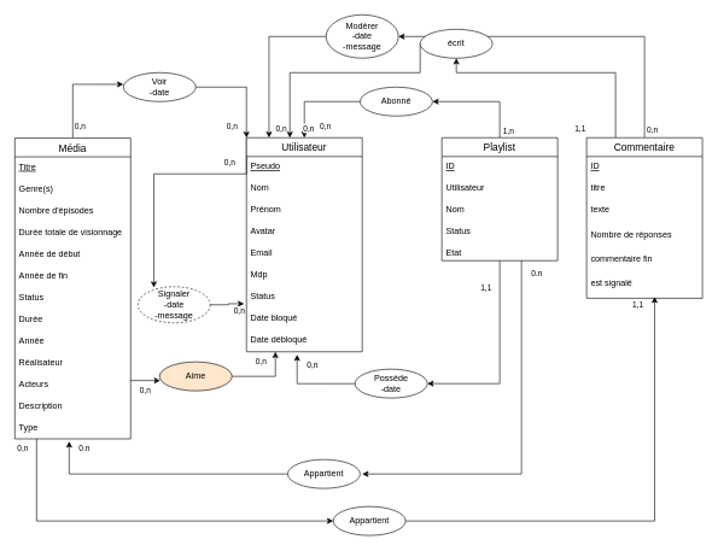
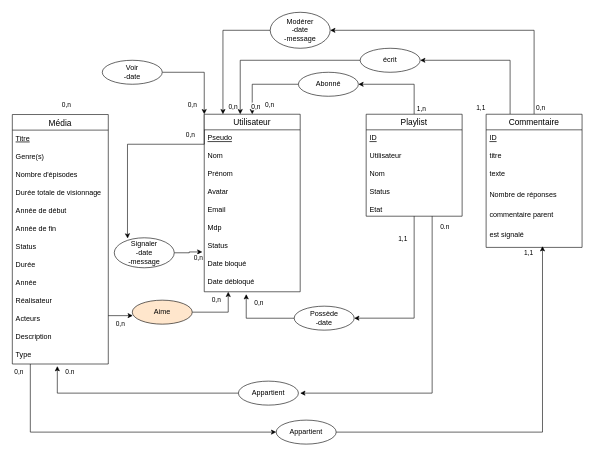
  <mxCell id="0" />
  <mxCell id="1" parent="0" />
- <mxCell id="2" style="edgeStyle=orthogonalEdgeStyle;rounded=0;orthogonalLoop=1;jettySize=auto;html=1;entryX=-0.001;entryY=0.403;entryDx=0;entryDy=0;entryPerimeter=0;" edge="1" parent="1" source="6" target="73"><mxGeometry relative="1" as="geometry" /></mxCell>
  <mxCell id="3" style="edgeStyle=orthogonalEdgeStyle;rounded=0;orthogonalLoop=1;jettySize=auto;html=1;" edge="1" parent="1" source="6" target="78"><mxGeometry relative="1" as="geometry"><Array as="points"><mxPoint x="50" y="720" /></Array></mxGeometry></mxCell>
  <mxCell id="4" value="0,n" style="edgeLabel;html=1;align=center;verticalAlign=middle;resizable=0;points=[];" vertex="1" connectable="0" parent="3"><mxGeometry x="-0.944" y="-1" relative="1" as="geometry"><mxPoint x="-19" y="-2" as="offset" /></mxGeometry></mxCell>
  <mxCell id="5" style="edgeStyle=orthogonalEdgeStyle;rounded=0;orthogonalLoop=1;jettySize=auto;html=1;entryX=0.009;entryY=0.645;entryDx=0;entryDy=0;entryPerimeter=0;" edge="1" parent="1" source="6" target="80"><mxGeometry relative="1" as="geometry"><Array as="points"><mxPoint x="180" y="526" /><mxPoint x="180" y="526" /></Array></mxGeometry></mxCell>
  <mxCell id="6" value="Média" style="swimlane;fontStyle=0;childLayout=stackLayout;horizontal=1;startSize=26;horizontalStack=0;resizeParent=1;resizeParentMax=0;resizeLast=0;collapsible=1;marginBottom=0;align=center;fontSize=14;" vertex="1" parent="1"><mxGeometry x="20" y="190.45" width="160" height="416" as="geometry"><mxRectangle x="380" y="240" width="60" height="26" as="alternateBounds" /></mxGeometry></mxCell>
  <mxCell id="7" value="Titre" style="text;strokeColor=none;fillColor=none;spacingLeft=4;spacingRight=4;overflow=hidden;rotatable=0;points=[[0,0.5],[1,0.5]];portConstraint=eastwest;fontSize=12;fontStyle=4" vertex="1" parent="6"><mxGeometry y="26" width="160" height="30" as="geometry" /></mxCell>
  <mxCell id="8" value="Genre(s)" style="text;strokeColor=none;fillColor=none;spacingLeft=4;spacingRight=4;overflow=hidden;rotatable=0;points=[[0,0.5],[1,0.5]];portConstraint=eastwest;fontSize=12;" vertex="1" parent="6"><mxGeometry y="56" width="160" height="30" as="geometry" /></mxCell>
  <mxCell id="9" value="Nombre d'épisodes" style="text;strokeColor=none;fillColor=none;spacingLeft=4;spacingRight=4;overflow=hidden;rotatable=0;points=[[0,0.5],[1,0.5]];portConstraint=eastwest;fontSize=12;" vertex="1" parent="6"><mxGeometry y="86" width="160" height="30" as="geometry" /></mxCell>
  <mxCell id="10" value="Durée totale de visionnage" style="text;strokeColor=none;fillColor=none;spacingLeft=4;spacingRight=4;overflow=hidden;rotatable=0;points=[[0,0.5],[1,0.5]];portConstraint=eastwest;fontSize=12;" vertex="1" parent="6"><mxGeometry y="116" width="160" height="30" as="geometry" /></mxCell>
  <mxCell id="11" value="Année de début" style="text;strokeColor=none;fillColor=none;spacingLeft=4;spacingRight=4;overflow=hidden;rotatable=0;points=[[0,0.5],[1,0.5]];portConstraint=eastwest;fontSize=12;" vertex="1" parent="6"><mxGeometry y="146" width="160" height="30" as="geometry" /></mxCell>
  <mxCell id="12" value="Année de fin" style="text;strokeColor=none;fillColor=none;spacingLeft=4;spacingRight=4;overflow=hidden;rotatable=0;points=[[0,0.5],[1,0.5]];portConstraint=eastwest;fontSize=12;" vertex="1" parent="6"><mxGeometry y="176" width="160" height="30" as="geometry" /></mxCell>
  <mxCell id="13" value="Status" style="text;strokeColor=none;fillColor=none;spacingLeft=4;spacingRight=4;overflow=hidden;rotatable=0;points=[[0,0.5],[1,0.5]];portConstraint=eastwest;fontSize=12;" vertex="1" parent="6"><mxGeometry y="206" width="160" height="30" as="geometry" /></mxCell>
  <mxCell id="14" value="Durée" style="text;strokeColor=none;fillColor=none;spacingLeft=4;spacingRight=4;overflow=hidden;rotatable=0;points=[[0,0.5],[1,0.5]];portConstraint=eastwest;fontSize=12;" vertex="1" parent="6"><mxGeometry y="236" width="160" height="30" as="geometry" /></mxCell>
  <mxCell id="15" value="Année" style="text;strokeColor=none;fillColor=none;spacingLeft=4;spacingRight=4;overflow=hidden;rotatable=0;points=[[0,0.5],[1,0.5]];portConstraint=eastwest;fontSize=12;" vertex="1" parent="6"><mxGeometry y="266" width="160" height="30" as="geometry" /></mxCell>
  <mxCell id="16" value="Réalisateur" style="text;strokeColor=none;fillColor=none;spacingLeft=4;spacingRight=4;overflow=hidden;rotatable=0;points=[[0,0.5],[1,0.5]];portConstraint=eastwest;fontSize=12;" vertex="1" parent="6"><mxGeometry y="296" width="160" height="30" as="geometry" /></mxCell>
  <mxCell id="17" value="Acteurs" style="text;strokeColor=none;fillColor=none;spacingLeft=4;spacingRight=4;overflow=hidden;rotatable=0;points=[[0,0.5],[1,0.5]];portConstraint=eastwest;fontSize=12;" vertex="1" parent="6"><mxGeometry y="326" width="160" height="30" as="geometry" /></mxCell>
  <mxCell id="18" value="Description" style="text;strokeColor=none;fillColor=none;spacingLeft=4;spacingRight=4;overflow=hidden;rotatable=0;points=[[0,0.5],[1,0.5]];portConstraint=eastwest;fontSize=12;" vertex="1" parent="6"><mxGeometry y="356" width="160" height="30" as="geometry" /></mxCell>
  <mxCell id="19" value="Type" style="text;strokeColor=none;fillColor=none;spacingLeft=4;spacingRight=4;overflow=hidden;rotatable=0;points=[[0,0.5],[1,0.5]];portConstraint=eastwest;fontSize=12;" vertex="1" parent="6"><mxGeometry y="386" width="160" height="30" as="geometry" /></mxCell>
  <mxCell id="20" style="edgeStyle=orthogonalEdgeStyle;rounded=0;orthogonalLoop=1;jettySize=auto;html=1;exitX=0;exitY=0;exitDx=0;exitDy=0;entryX=0.223;entryY=0.024;entryDx=0;entryDy=0;entryPerimeter=0;" edge="1" parent="1" source="21" target="70"><mxGeometry relative="1" as="geometry"><Array as="points"><mxPoint x="340" y="240" /><mxPoint x="212" y="240" /><mxPoint x="212" y="390" /></Array></mxGeometry></mxCell>
  <mxCell id="21" value="Utilisateur" style="swimlane;fontStyle=0;childLayout=stackLayout;horizontal=1;startSize=26;horizontalStack=0;resizeParent=1;resizeParentMax=0;resizeLast=0;collapsible=1;marginBottom=0;align=center;fontSize=14;" vertex="1" parent="1"><mxGeometry x="340" y="190" width="160" height="296" as="geometry"><mxRectangle x="380" y="240" width="60" height="26" as="alternateBounds" /></mxGeometry></mxCell>
  <mxCell id="22" value="Pseudo" style="text;strokeColor=none;fillColor=none;spacingLeft=4;spacingRight=4;overflow=hidden;rotatable=0;points=[[0,0.5],[1,0.5]];portConstraint=eastwest;fontSize=12;fontStyle=4" vertex="1" parent="21"><mxGeometry y="26" width="160" height="30" as="geometry" /></mxCell>
  <mxCell id="23" value="Nom" style="text;strokeColor=none;fillColor=none;spacingLeft=4;spacingRight=4;overflow=hidden;rotatable=0;points=[[0,0.5],[1,0.5]];portConstraint=eastwest;fontSize=12;" vertex="1" parent="21"><mxGeometry y="56" width="160" height="30" as="geometry" /></mxCell>
  <mxCell id="24" value="Prénom" style="text;strokeColor=none;fillColor=none;spacingLeft=4;spacingRight=4;overflow=hidden;rotatable=0;points=[[0,0.5],[1,0.5]];portConstraint=eastwest;fontSize=12;" vertex="1" parent="21"><mxGeometry y="86" width="160" height="30" as="geometry" /></mxCell>
  <mxCell id="25" value="Avatar" style="text;strokeColor=none;fillColor=none;spacingLeft=4;spacingRight=4;overflow=hidden;rotatable=0;points=[[0,0.5],[1,0.5]];portConstraint=eastwest;fontSize=12;" vertex="1" parent="21"><mxGeometry y="116" width="160" height="30" as="geometry" /></mxCell>
  <mxCell id="26" value="Email" style="text;strokeColor=none;fillColor=none;spacingLeft=4;spacingRight=4;overflow=hidden;rotatable=0;points=[[0,0.5],[1,0.5]];portConstraint=eastwest;fontSize=12;" vertex="1" parent="21"><mxGeometry y="146" width="160" height="30" as="geometry" /></mxCell>
  <mxCell id="27" value="Mdp" style="text;strokeColor=none;fillColor=none;spacingLeft=4;spacingRight=4;overflow=hidden;rotatable=0;points=[[0,0.5],[1,0.5]];portConstraint=eastwest;fontSize=12;" vertex="1" parent="21"><mxGeometry y="176" width="160" height="30" as="geometry" /></mxCell>
  <mxCell id="28" value="Status" style="text;strokeColor=none;fillColor=none;spacingLeft=4;spacingRight=4;overflow=hidden;rotatable=0;points=[[0,0.5],[1,0.5]];portConstraint=eastwest;fontSize=12;" vertex="1" parent="21"><mxGeometry y="206" width="160" height="30" as="geometry" /></mxCell>
  <mxCell id="29" value="Date bloqué" style="text;strokeColor=none;fillColor=none;spacingLeft=4;spacingRight=4;overflow=hidden;rotatable=0;points=[[0,0.5],[1,0.5]];portConstraint=eastwest;fontSize=12;" vertex="1" parent="21"><mxGeometry y="236" width="160" height="30" as="geometry" /></mxCell>
  <mxCell id="30" value="Date débloqué" style="text;strokeColor=none;fillColor=none;spacingLeft=4;spacingRight=4;overflow=hidden;rotatable=0;points=[[0,0.5],[1,0.5]];portConstraint=eastwest;fontSize=12;" vertex="1" parent="21"><mxGeometry y="266" width="160" height="30" as="geometry" /></mxCell>
  <mxCell id="31" style="edgeStyle=orthogonalEdgeStyle;rounded=0;orthogonalLoop=1;jettySize=auto;html=1;entryX=1;entryY=0.5;entryDx=0;entryDy=0;" edge="1" parent="1" source="37" target="45"><mxGeometry relative="1" as="geometry"><mxPoint x="637" y="140" as="targetPoint" /><Array as="points"><mxPoint x="690" y="140" /></Array></mxGeometry></mxCell>
  <mxCell id="32" value="0,n" style="edgeLabel;html=1;align=center;verticalAlign=middle;resizable=0;points=[];" vertex="1" connectable="0" parent="31"><mxGeometry x="-0.294" y="7" relative="1" as="geometry"><mxPoint x="-242" y="27" as="offset" /></mxGeometry></mxCell>
  <mxCell id="33" style="edgeStyle=orthogonalEdgeStyle;rounded=0;orthogonalLoop=1;jettySize=auto;html=1;" edge="1" parent="1" source="37"><mxGeometry relative="1" as="geometry"><mxPoint x="500" y="655" as="targetPoint" /><Array as="points"><mxPoint x="720" y="655" /></Array></mxGeometry></mxCell>
  <mxCell id="34" value="0.n" style="edgeLabel;html=1;align=center;verticalAlign=middle;resizable=0;points=[];" vertex="1" connectable="0" parent="33"><mxGeometry x="-0.933" y="-1" relative="1" as="geometry"><mxPoint x="21" as="offset" /></mxGeometry></mxCell>
  <mxCell id="35" style="edgeStyle=orthogonalEdgeStyle;rounded=0;orthogonalLoop=1;jettySize=auto;html=1;entryX=1;entryY=0.5;entryDx=0;entryDy=0;" edge="1" parent="1" source="37" target="64"><mxGeometry relative="1" as="geometry"><mxPoint x="630" y="480" as="targetPoint" /><Array as="points"><mxPoint x="690" y="530" /></Array></mxGeometry></mxCell>
  <mxCell id="36" value="1,1" style="edgeLabel;html=1;align=center;verticalAlign=middle;resizable=0;points=[];" vertex="1" connectable="0" parent="35"><mxGeometry x="-0.482" y="-1" relative="1" as="geometry"><mxPoint x="-19" y="-33" as="offset" /></mxGeometry></mxCell>
  <mxCell id="37" value="Playlist" style="swimlane;fontStyle=0;childLayout=stackLayout;horizontal=1;startSize=26;horizontalStack=0;resizeParent=1;resizeParentMax=0;resizeLast=0;collapsible=1;marginBottom=0;align=center;fontSize=14;" vertex="1" parent="1"><mxGeometry x="610" y="190" width="160" height="170" as="geometry"><mxRectangle x="380" y="240" width="60" height="26" as="alternateBounds" /></mxGeometry></mxCell>
  <mxCell id="38" value="ID" style="text;strokeColor=none;fillColor=none;spacingLeft=4;spacingRight=4;overflow=hidden;rotatable=0;points=[[0,0.5],[1,0.5]];portConstraint=eastwest;fontSize=12;fontStyle=4" vertex="1" parent="37"><mxGeometry y="26" width="160" height="30" as="geometry" /></mxCell>
  <mxCell id="39" value="Utilisateur" style="text;strokeColor=none;fillColor=none;spacingLeft=4;spacingRight=4;overflow=hidden;rotatable=0;points=[[0,0.5],[1,0.5]];portConstraint=eastwest;fontSize=12;" vertex="1" parent="37"><mxGeometry y="56" width="160" height="30" as="geometry" /></mxCell>
  <mxCell id="40" value="Nom" style="text;strokeColor=none;fillColor=none;spacingLeft=4;spacingRight=4;overflow=hidden;rotatable=0;points=[[0,0.5],[1,0.5]];portConstraint=eastwest;fontSize=12;fontStyle=0" vertex="1" parent="37"><mxGeometry y="86" width="160" height="30" as="geometry" /></mxCell>
  <mxCell id="41" value="Status" style="text;strokeColor=none;fillColor=none;spacingLeft=4;spacingRight=4;overflow=hidden;rotatable=0;points=[[0,0.5],[1,0.5]];portConstraint=eastwest;fontSize=12;" vertex="1" parent="37"><mxGeometry y="116" width="160" height="30" as="geometry" /></mxCell>
  <mxCell id="42" value="Etat" style="text;strokeColor=none;fillColor=none;spacingLeft=4;spacingRight=4;overflow=hidden;rotatable=0;points=[[0,0.5],[1,0.5]];portConstraint=eastwest;fontSize=12;" vertex="1" parent="37"><mxGeometry y="146" width="160" height="24" as="geometry" /></mxCell>
  <mxCell id="43" style="edgeStyle=orthogonalEdgeStyle;rounded=0;orthogonalLoop=1;jettySize=auto;html=1;exitX=0;exitY=0.5;exitDx=0;exitDy=0;" edge="1" parent="1" source="45" target="21"><mxGeometry relative="1" as="geometry" /></mxCell>
  <mxCell id="44" value="1,n" style="edgeLabel;html=1;align=center;verticalAlign=middle;resizable=0;points=[];" vertex="1" connectable="0" parent="43"><mxGeometry x="-0.221" y="11" relative="1" as="geometry"><mxPoint x="253" y="29" as="offset" /></mxGeometry></mxCell>
  <mxCell id="45" value="&lt;div&gt;Abonné&lt;/div&gt;" style="ellipse;whiteSpace=wrap;html=1;align=center;" vertex="1" parent="1"><mxGeometry x="497" y="120" width="100" height="40" as="geometry" /></mxCell>
  <mxCell id="46" style="edgeStyle=orthogonalEdgeStyle;rounded=0;orthogonalLoop=1;jettySize=auto;html=1;entryX=0.469;entryY=1.116;entryDx=0;entryDy=0;entryPerimeter=0;" edge="1" parent="1" source="47" target="19"><mxGeometry relative="1" as="geometry"><mxPoint x="92" y="630" as="targetPoint" /><Array as="points"><mxPoint x="95" y="655" /></Array></mxGeometry></mxCell>
  <mxCell id="47" value="Appartient" style="ellipse;whiteSpace=wrap;html=1;align=center;" vertex="1" parent="1"><mxGeometry x="397" y="635" width="100" height="40" as="geometry" /></mxCell>
  <mxCell id="48" style="edgeStyle=orthogonalEdgeStyle;rounded=0;orthogonalLoop=1;jettySize=auto;html=1;entryX=1;entryY=0.5;entryDx=0;entryDy=0;" edge="1" parent="1" source="51" target="66"><mxGeometry relative="1" as="geometry"><mxPoint x="590" y="40" as="targetPoint" /><Array as="points"><mxPoint x="890" y="50" /></Array></mxGeometry></mxCell>
  <mxCell id="49" value="0,n" style="edgeLabel;html=1;align=center;verticalAlign=middle;resizable=0;points=[];" vertex="1" connectable="0" parent="48"><mxGeometry x="-0.92" y="-2" relative="1" as="geometry"><mxPoint x="8" y="8" as="offset" /></mxGeometry></mxCell>
  <mxCell id="50" style="edgeStyle=orthogonalEdgeStyle;rounded=0;orthogonalLoop=1;jettySize=auto;html=1;exitX=0.25;exitY=0;exitDx=0;exitDy=0;" edge="1" parent="1" source="51" target="60"><mxGeometry relative="1" as="geometry"><Array as="points"><mxPoint x="850" y="100" /></Array></mxGeometry></mxCell>
  <mxCell id="51" value="Commentaire" style="swimlane;fontStyle=0;childLayout=stackLayout;horizontal=1;startSize=26;horizontalStack=0;resizeParent=1;resizeParentMax=0;resizeLast=0;collapsible=1;marginBottom=0;align=center;fontSize=14;" vertex="1" parent="1"><mxGeometry x="810" y="190" width="160" height="222" as="geometry"><mxRectangle x="380" y="240" width="60" height="26" as="alternateBounds" /></mxGeometry></mxCell>
  <mxCell id="52" value="ID" style="text;strokeColor=none;fillColor=none;spacingLeft=4;spacingRight=4;overflow=hidden;rotatable=0;points=[[0,0.5],[1,0.5]];portConstraint=eastwest;fontSize=12;fontStyle=4" vertex="1" parent="51"><mxGeometry y="26" width="160" height="30" as="geometry" /></mxCell>
  <mxCell id="53" value="titre" style="text;strokeColor=none;fillColor=none;spacingLeft=4;spacingRight=4;overflow=hidden;rotatable=0;points=[[0,0.5],[1,0.5]];portConstraint=eastwest;fontSize=12;" vertex="1" parent="51"><mxGeometry y="56" width="160" height="30" as="geometry" /></mxCell>
  <mxCell id="54" value="texte" style="text;strokeColor=none;fillColor=none;spacingLeft=4;spacingRight=4;overflow=hidden;rotatable=0;points=[[0,0.5],[1,0.5]];portConstraint=eastwest;fontSize=12;" vertex="1" parent="51"><mxGeometry y="86" width="160" height="34" as="geometry" /></mxCell>
  <mxCell id="55" value="Nombre de réponses" style="text;strokeColor=none;fillColor=none;spacingLeft=4;spacingRight=4;overflow=hidden;rotatable=0;points=[[0,0.5],[1,0.5]];portConstraint=eastwest;fontSize=12;" vertex="1" parent="51"><mxGeometry y="120" width="160" height="34" as="geometry" /></mxCell>
- <mxCell id="56" value="commentaire fin" style="text;strokeColor=none;fillColor=none;spacingLeft=4;spacingRight=4;overflow=hidden;rotatable=0;points=[[0,0.5],[1,0.5]];portConstraint=eastwest;fontSize=12;" vertex="1" parent="51"><mxGeometry y="154" width="160" height="34" as="geometry" /></mxCell>
+ <mxCell id="56" value="commentaire parent" style="text;strokeColor=none;fillColor=none;spacingLeft=4;spacingRight=4;overflow=hidden;rotatable=0;points=[[0,0.5],[1,0.5]];portConstraint=eastwest;fontSize=12;" vertex="1" parent="51"><mxGeometry y="154" width="160" height="34" as="geometry" /></mxCell>
  <mxCell id="57" value="est signalé" style="text;strokeColor=none;fillColor=none;spacingLeft=4;spacingRight=4;overflow=hidden;rotatable=0;points=[[0,0.5],[1,0.5]];portConstraint=eastwest;fontSize=12;" vertex="1" parent="51"><mxGeometry y="188" width="160" height="34" as="geometry" /></mxCell>
  <mxCell id="58" style="edgeStyle=orthogonalEdgeStyle;rounded=0;orthogonalLoop=1;jettySize=auto;html=1;exitX=0;exitY=0.5;exitDx=0;exitDy=0;" edge="1" parent="1" source="60"><mxGeometry relative="1" as="geometry"><mxPoint x="400" y="190" as="targetPoint" /><Array as="points"><mxPoint x="400" y="100" /><mxPoint x="400" y="190" /></Array></mxGeometry></mxCell>
  <mxCell id="59" value="1,1" style="edgeLabel;html=1;align=center;verticalAlign=middle;resizable=0;points=[];" vertex="1" connectable="0" parent="58"><mxGeometry x="0.869" relative="1" as="geometry"><mxPoint x="400" y="7" as="offset" /></mxGeometry></mxCell>
- <mxCell id="60" value="&lt;div&gt;écrit&lt;/div&gt;" style="ellipse;whiteSpace=wrap;html=1;align=center;" vertex="1" parent="1"><mxGeometry x="580" y="40" width="100" height="40" as="geometry" /></mxCell>
+ <mxCell id="60" value="&lt;div&gt;écrit&lt;/div&gt;" style="ellipse;whiteSpace=wrap;html=1;align=center;" vertex="1" parent="1"><mxGeometry x="600" y="80" width="100" height="40" as="geometry" /></mxCell>
  <mxCell id="61" value="0.n" style="edgeLabel;html=1;align=center;verticalAlign=middle;resizable=0;points=[];" vertex="1" connectable="0" parent="1"><mxGeometry x="70.004" y="635.002" as="geometry"><mxPoint x="45" y="-17" as="offset" /></mxGeometry></mxCell>
  <mxCell id="62" style="edgeStyle=orthogonalEdgeStyle;rounded=0;orthogonalLoop=1;jettySize=auto;html=1;" edge="1" parent="1"><mxGeometry relative="1" as="geometry"><mxPoint x="490" y="530.129" as="sourcePoint" /><mxPoint x="410" y="490" as="targetPoint" /><Array as="points"><mxPoint x="410" y="530.07" /><mxPoint x="410" y="490.07" /></Array></mxGeometry></mxCell>
  <mxCell id="63" value="0,n" style="edgeLabel;html=1;align=center;verticalAlign=middle;resizable=0;points=[];" vertex="1" connectable="0" parent="62"><mxGeometry x="0.734" y="-3" relative="1" as="geometry"><mxPoint x="17" y="-3" as="offset" /></mxGeometry></mxCell>
  <mxCell id="64" value="&lt;div&gt;Possède&lt;/div&gt;-date" style="ellipse;whiteSpace=wrap;html=1;" vertex="1" parent="1"><mxGeometry x="490" y="510" width="100" height="40" as="geometry" /></mxCell>
  <mxCell id="65" style="edgeStyle=orthogonalEdgeStyle;rounded=0;orthogonalLoop=1;jettySize=auto;html=1;entryX=0.195;entryY=0;entryDx=0;entryDy=0;entryPerimeter=0;" edge="1" parent="1" source="66" target="21"><mxGeometry relative="1" as="geometry"><Array as="points"><mxPoint x="371" y="50" /></Array></mxGeometry></mxCell>
  <mxCell id="66" value="&lt;div&gt;Modérer&lt;br&gt;&lt;/div&gt;&lt;div&gt;-date&lt;/div&gt;&lt;div&gt;-message&lt;br&gt;&lt;/div&gt;" style="ellipse;whiteSpace=wrap;html=1;align=center;" vertex="1" parent="1"><mxGeometry x="450" y="20" width="100" height="60" as="geometry" /></mxCell>
  <mxCell id="67" value="0,n" style="edgeLabel;html=1;align=center;verticalAlign=middle;resizable=0;points=[];" vertex="1" connectable="0" parent="1"><mxGeometry x="750.004" y="199.999" as="geometry"><mxPoint x="-325" y="-23" as="offset" /></mxGeometry></mxCell>
  <mxCell id="68" value="0,n" style="edgeLabel;html=1;align=center;verticalAlign=middle;resizable=0;points=[];" vertex="1" connectable="0" parent="1"><mxGeometry x="470.004" y="189.998" as="geometry"><mxPoint x="-83" y="-13" as="offset" /></mxGeometry></mxCell>
  <mxCell id="69" style="edgeStyle=orthogonalEdgeStyle;rounded=0;orthogonalLoop=1;jettySize=auto;html=1;entryX=-0.02;entryY=0.786;entryDx=0;entryDy=0;entryPerimeter=0;" edge="1" parent="1" source="70" target="28"><mxGeometry relative="1" as="geometry" /></mxCell>
- <mxCell id="70" value="&lt;div&gt;Signaler&lt;/div&gt;&lt;div&gt;-date&lt;/div&gt;&lt;div&gt;-message&lt;br&gt;&lt;/div&gt;" style="ellipse;whiteSpace=wrap;html=1;dashed=1;" vertex="1" parent="1"><mxGeometry x="190" y="396" width="100" height="50" as="geometry" /></mxCell>
+ <mxCell id="70" value="&lt;div&gt;Signaler&lt;/div&gt;&lt;div&gt;-date&lt;/div&gt;&lt;div&gt;-message&lt;br&gt;&lt;/div&gt;" style="ellipse;whiteSpace=wrap;html=1;" vertex="1" parent="1"><mxGeometry x="190" y="396" width="100" height="50" as="geometry" /></mxCell>
  <mxCell id="71" value="0,n" style="edgeLabel;html=1;align=center;verticalAlign=middle;resizable=0;points=[];" vertex="1" connectable="0" parent="1"><mxGeometry x="349.999" y="450.004" as="geometry"><mxPoint x="-20" y="-21" as="offset" /></mxGeometry></mxCell>
  <mxCell id="72" style="edgeStyle=orthogonalEdgeStyle;rounded=0;orthogonalLoop=1;jettySize=auto;html=1;entryX=0;entryY=0;entryDx=0;entryDy=0;" edge="1" parent="1" source="73" target="21"><mxGeometry relative="1" as="geometry"><Array as="points"><mxPoint x="340" y="120" /></Array></mxGeometry></mxCell>
  <mxCell id="73" value="&lt;div&gt;Voir&lt;/div&gt;-date" style="ellipse;whiteSpace=wrap;html=1;align=center;" vertex="1" parent="1"><mxGeometry x="170" y="100" width="100" height="40" as="geometry" /></mxCell>
  <mxCell id="74" value="0,n" style="edgeLabel;html=1;align=center;verticalAlign=middle;resizable=0;points=[];" vertex="1" connectable="0" parent="1"><mxGeometry x="450.034" y="190.448" as="geometry"><mxPoint x="-131" y="-16" as="offset" /></mxGeometry></mxCell>
  <mxCell id="75" value="0,n" style="edgeLabel;html=1;align=center;verticalAlign=middle;resizable=0;points=[];" vertex="1" connectable="0" parent="1"><mxGeometry x="240.004" y="190.448" as="geometry"><mxPoint x="-131" y="-16" as="offset" /></mxGeometry></mxCell>
  <mxCell id="76" style="edgeStyle=orthogonalEdgeStyle;rounded=0;orthogonalLoop=1;jettySize=auto;html=1;" edge="1" parent="1" source="78"><mxGeometry relative="1" as="geometry"><mxPoint x="904" y="410" as="targetPoint" /><Array as="points"><mxPoint x="904" y="720" /></Array></mxGeometry></mxCell>
  <mxCell id="77" value="1,1" style="edgeLabel;html=1;align=center;verticalAlign=middle;resizable=0;points=[];" vertex="1" connectable="0" parent="76"><mxGeometry x="0.958" y="-3" relative="1" as="geometry"><mxPoint x="-27" y="-3" as="offset" /></mxGeometry></mxCell>
  <mxCell id="78" value="Appartient" style="ellipse;whiteSpace=wrap;html=1;align=center;" vertex="1" parent="1"><mxGeometry x="460" y="700" width="100" height="40" as="geometry" /></mxCell>
  <mxCell id="79" style="edgeStyle=orthogonalEdgeStyle;rounded=0;orthogonalLoop=1;jettySize=auto;html=1;entryX=0.25;entryY=1;entryDx=0;entryDy=0;" edge="1" parent="1" source="80" target="21"><mxGeometry relative="1" as="geometry"><mxPoint x="370" y="470" as="targetPoint" /><Array as="points"><mxPoint x="380" y="520" /></Array></mxGeometry></mxCell>
  <mxCell id="80" value="Aime" style="ellipse;whiteSpace=wrap;html=1;fillColor=#ffe6cc;" vertex="1" parent="1"><mxGeometry x="220" y="500" width="100" height="40" as="geometry" /></mxCell>
  <mxCell id="81" value="0,n" style="edgeLabel;html=1;align=center;verticalAlign=middle;resizable=0;points=[];" vertex="1" connectable="0" parent="1"><mxGeometry x="447.004" y="239.998" as="geometry"><mxPoint x="-131" y="-16" as="offset" /></mxGeometry></mxCell>
  <mxCell id="82" value="0,n" style="edgeLabel;html=1;align=center;verticalAlign=middle;resizable=0;points=[];" vertex="1" connectable="0" parent="1"><mxGeometry x="379.999" y="520.004" as="geometry"><mxPoint x="-20" y="-21" as="offset" /></mxGeometry></mxCell>
  <mxCell id="83" value="0,n" style="edgeLabel;html=1;align=center;verticalAlign=middle;resizable=0;points=[];" vertex="1" connectable="0" parent="1"><mxGeometry x="219.999" y="560.004" as="geometry"><mxPoint x="-20" y="-21" as="offset" /></mxGeometry></mxCell>
